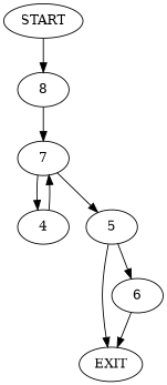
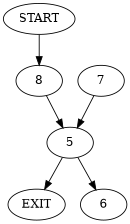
  digraph {
    n1 [label=START]
    n2 [label=8]
    n3 [label=7]
    n4 [label=EXIT]
-   4
    5
    6
    n1 -> n2
-   n2 -> n3
-   n3 -> 4
+   n2 -> 5
    n3 -> 5
-   4 -> n3
    5 -> n4
    5 -> 6
-   6 -> n4
  }
